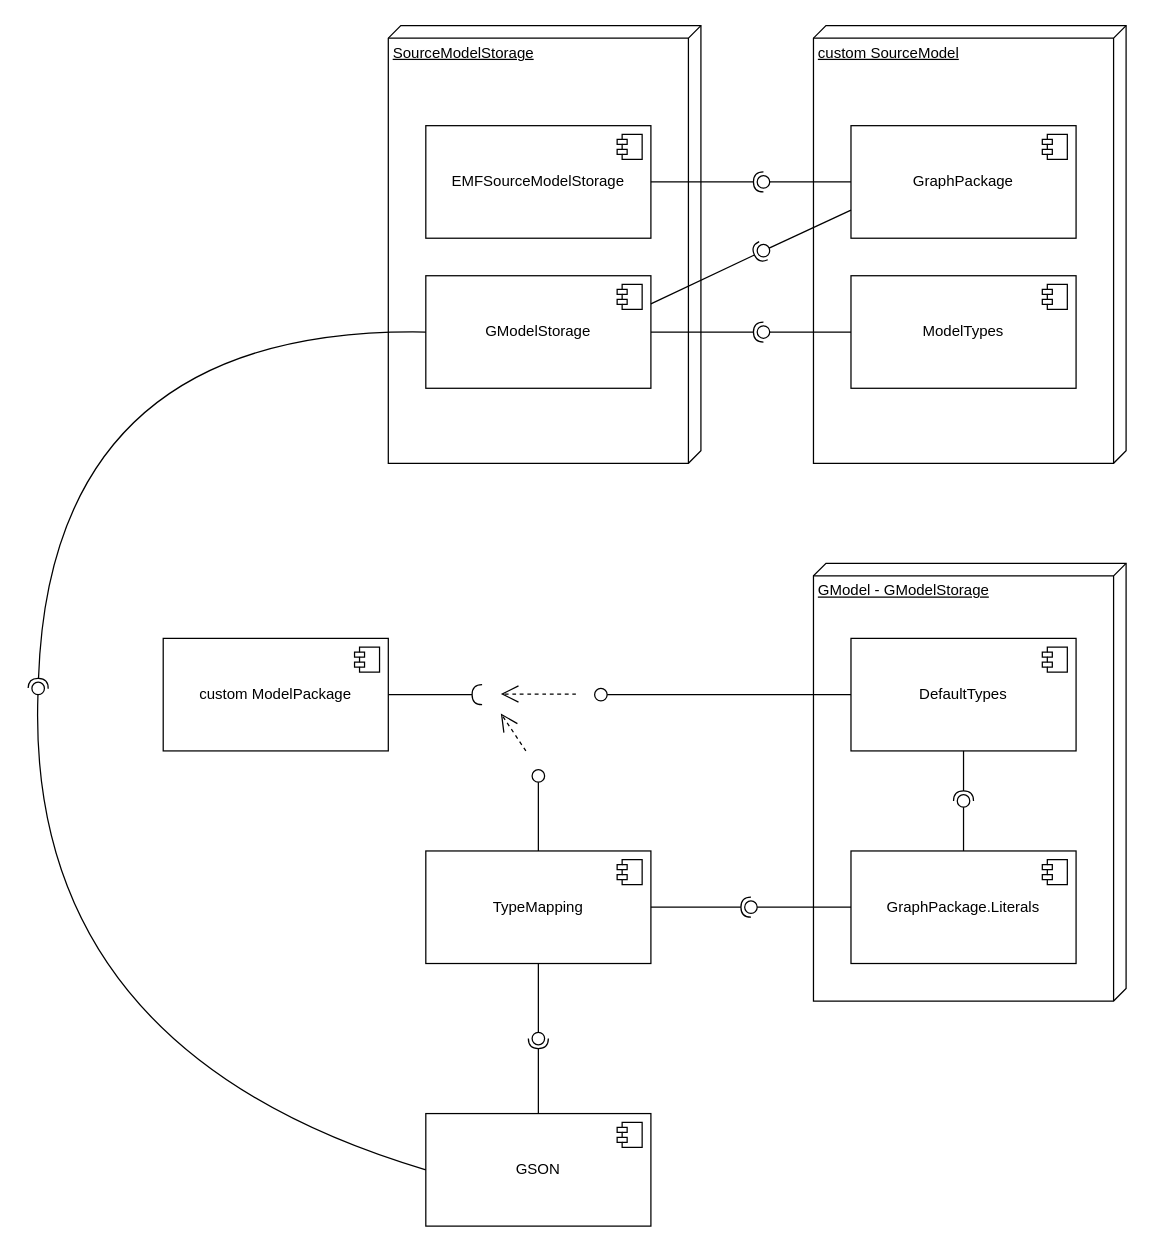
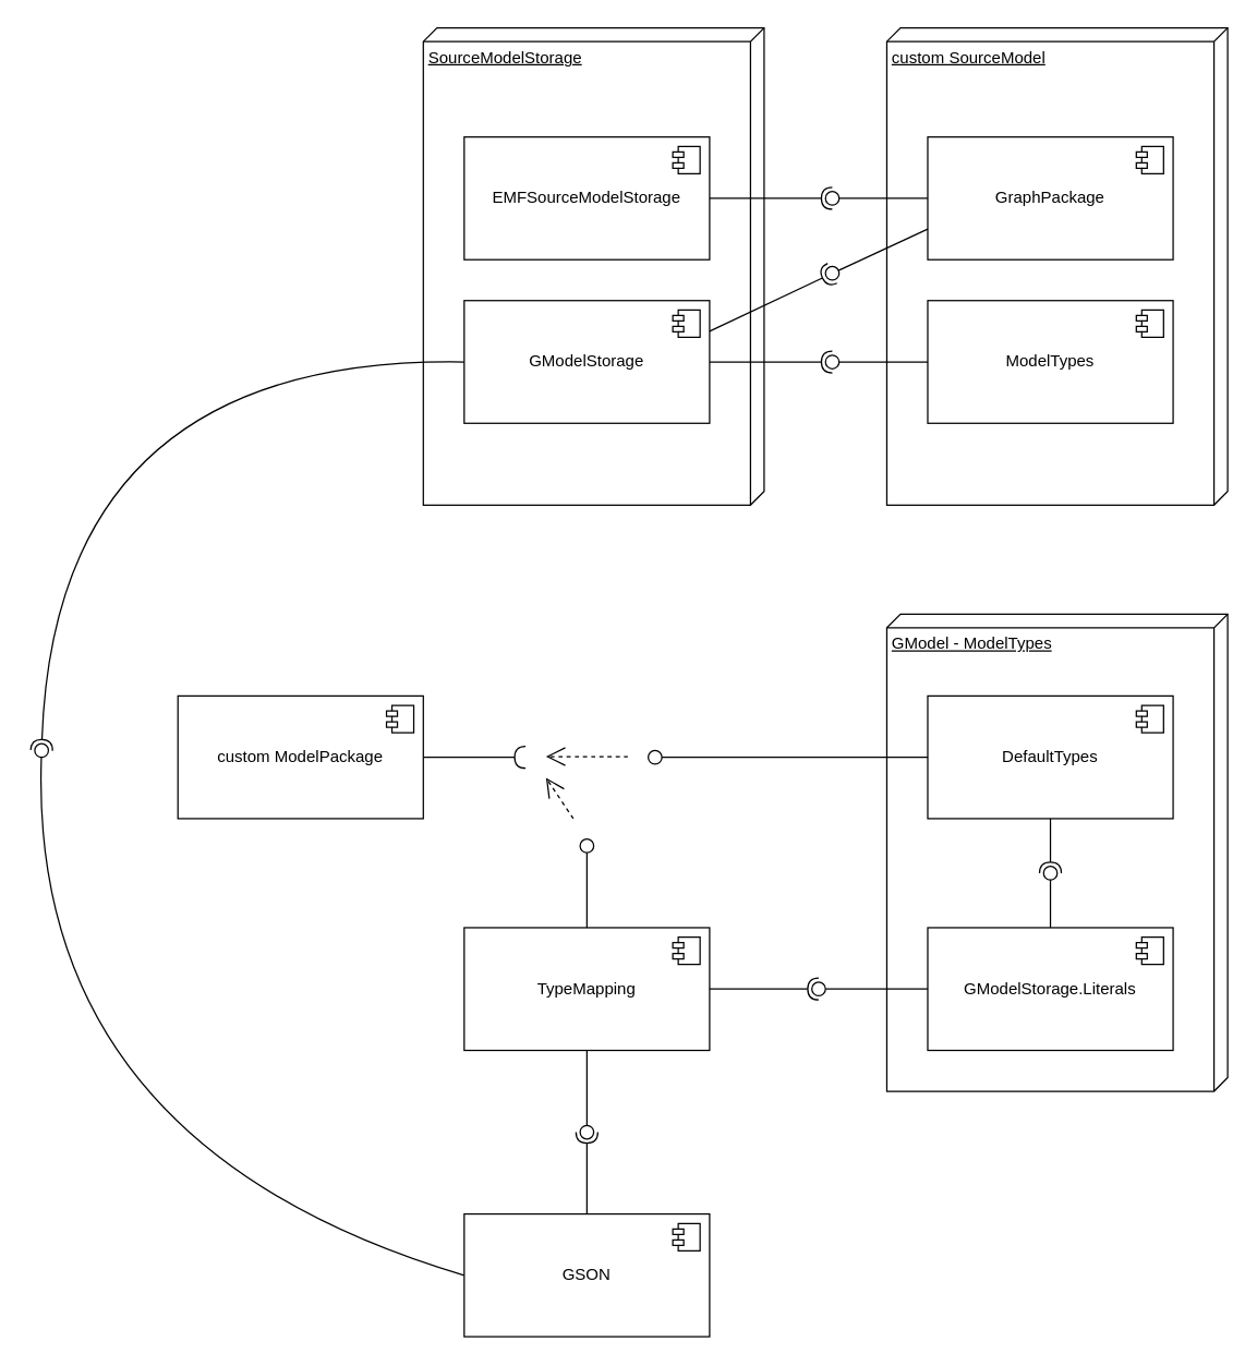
  <mxCell id="0" />
  <mxCell id="1" parent="0" />
  <mxCell id="2" value="" style="ellipse;whiteSpace=wrap;html=1;align=center;aspect=fixed;fillColor=none;strokeColor=none;resizable=0;perimeter=centerPerimeter;rotatable=0;allowArrows=0;points=[];outlineConnect=1;" vertex="1" parent="1"><mxGeometry x="675" y="645" width="10" height="10" as="geometry" /></mxCell>
- <mxCell id="3" value="&lt;div&gt;GModel - GModelStorage&lt;br&gt;&lt;/div&gt;" style="verticalAlign=top;align=left;spacingTop=8;spacingLeft=2;spacingRight=12;shape=cube;size=10;direction=south;fontStyle=4;html=1;whiteSpace=wrap;" vertex="1" parent="1"><mxGeometry x="650" y="450" width="250" height="350" as="geometry" /></mxCell>
+ <mxCell id="3" value="&lt;div&gt;GModel - ModelTypes&lt;br&gt;&lt;/div&gt;" style="verticalAlign=top;align=left;spacingTop=8;spacingLeft=2;spacingRight=12;shape=cube;size=10;direction=south;fontStyle=4;html=1;whiteSpace=wrap;" vertex="1" parent="1"><mxGeometry x="650" y="450" width="250" height="350" as="geometry" /></mxCell>
  <mxCell id="4" value="DefaultTypes" style="html=1;dropTarget=0;whiteSpace=wrap;" vertex="1" parent="1"><mxGeometry x="680" y="510" width="180" height="90" as="geometry" /></mxCell>
  <mxCell id="5" value="" style="shape=module;jettyWidth=8;jettyHeight=4;" vertex="1" parent="4"><mxGeometry x="1" width="20" height="20" relative="1" as="geometry"><mxPoint x="-27" y="7" as="offset" /></mxGeometry></mxCell>
  <mxCell id="6" value="&lt;div&gt;custom SourceModel&lt;/div&gt;" style="verticalAlign=top;align=left;spacingTop=8;spacingLeft=2;spacingRight=12;shape=cube;size=10;direction=south;fontStyle=4;html=1;whiteSpace=wrap;" vertex="1" parent="1"><mxGeometry x="650" y="20" width="250" height="350" as="geometry" /></mxCell>
- <mxCell id="7" value="GraphPackage.Literals" style="html=1;dropTarget=0;whiteSpace=wrap;" vertex="1" parent="1"><mxGeometry x="680" y="680" width="180" height="90" as="geometry" /></mxCell>
+ <mxCell id="7" value="GModelStorage.Literals" style="html=1;dropTarget=0;whiteSpace=wrap;" vertex="1" parent="1"><mxGeometry x="680" y="680" width="180" height="90" as="geometry" /></mxCell>
  <mxCell id="8" value="" style="shape=module;jettyWidth=8;jettyHeight=4;" vertex="1" parent="7"><mxGeometry x="1" width="20" height="20" relative="1" as="geometry"><mxPoint x="-27" y="7" as="offset" /></mxGeometry></mxCell>
  <mxCell id="9" value="&lt;div&gt;SourceModelStorage&lt;/div&gt;" style="verticalAlign=top;align=left;spacingTop=8;spacingLeft=2;spacingRight=12;shape=cube;size=10;direction=south;fontStyle=4;html=1;whiteSpace=wrap;" vertex="1" parent="1"><mxGeometry x="310" y="20" width="250" height="350" as="geometry" /></mxCell>
  <mxCell id="10" value="" style="rounded=0;orthogonalLoop=1;jettySize=auto;html=1;endArrow=halfCircle;endFill=0;endSize=6;strokeWidth=1;sketch=0;fontSize=12;curved=1;exitX=1;exitY=0.5;exitDx=0;exitDy=0;" edge="1" parent="1" source="14"><mxGeometry relative="1" as="geometry"><mxPoint x="580" y="590" as="sourcePoint" /><mxPoint x="610" y="265" as="targetPoint" /></mxGeometry></mxCell>
  <mxCell id="11" value="" style="rounded=0;orthogonalLoop=1;jettySize=auto;html=1;endArrow=oval;endFill=0;sketch=0;sourcePerimeterSpacing=0;targetPerimeterSpacing=0;endSize=10;fontSize=12;curved=1;exitX=0;exitY=0.5;exitDx=0;exitDy=0;" edge="1" parent="1" source="17"><mxGeometry relative="1" as="geometry"><mxPoint x="610" y="210" as="sourcePoint" /><mxPoint x="610" y="145" as="targetPoint" /></mxGeometry></mxCell>
  <mxCell id="12" value="&lt;div&gt;EMFSourceModelStorage&lt;/div&gt;" style="html=1;dropTarget=0;whiteSpace=wrap;" vertex="1" parent="1"><mxGeometry x="340" y="100" width="180" height="90" as="geometry" /></mxCell>
  <mxCell id="13" value="" style="shape=module;jettyWidth=8;jettyHeight=4;" vertex="1" parent="12"><mxGeometry x="1" width="20" height="20" relative="1" as="geometry"><mxPoint x="-27" y="7" as="offset" /></mxGeometry></mxCell>
  <mxCell id="14" value="&lt;div&gt;GModelStorage&lt;/div&gt;" style="html=1;dropTarget=0;whiteSpace=wrap;" vertex="1" parent="1"><mxGeometry x="340" y="220" width="180" height="90" as="geometry" /></mxCell>
  <mxCell id="15" value="" style="shape=module;jettyWidth=8;jettyHeight=4;" vertex="1" parent="14"><mxGeometry x="1" width="20" height="20" relative="1" as="geometry"><mxPoint x="-27" y="7" as="offset" /></mxGeometry></mxCell>
  <mxCell id="16" value="" style="rounded=0;orthogonalLoop=1;jettySize=auto;html=1;endArrow=halfCircle;endFill=0;endSize=6;strokeWidth=1;sketch=0;fontSize=12;curved=1;exitX=1;exitY=0.5;exitDx=0;exitDy=0;" edge="1" parent="1" source="12"><mxGeometry relative="1" as="geometry"><mxPoint x="620" y="480" as="sourcePoint" /><mxPoint x="610" y="145" as="targetPoint" /></mxGeometry></mxCell>
  <mxCell id="17" value="&lt;div&gt;GraphPackage&lt;/div&gt;" style="html=1;dropTarget=0;whiteSpace=wrap;" vertex="1" parent="1"><mxGeometry x="680" y="100" width="180" height="90" as="geometry" /></mxCell>
  <mxCell id="18" value="" style="shape=module;jettyWidth=8;jettyHeight=4;" vertex="1" parent="17"><mxGeometry x="1" width="20" height="20" relative="1" as="geometry"><mxPoint x="-27" y="7" as="offset" /></mxGeometry></mxCell>
  <mxCell id="19" value="&lt;div&gt;ModelTypes&lt;/div&gt;" style="html=1;dropTarget=0;whiteSpace=wrap;" vertex="1" parent="1"><mxGeometry x="680" y="220" width="180" height="90" as="geometry" /></mxCell>
  <mxCell id="20" value="" style="shape=module;jettyWidth=8;jettyHeight=4;" vertex="1" parent="19"><mxGeometry x="1" width="20" height="20" relative="1" as="geometry"><mxPoint x="-27" y="7" as="offset" /></mxGeometry></mxCell>
  <mxCell id="21" value="" style="rounded=0;orthogonalLoop=1;jettySize=auto;html=1;endArrow=oval;endFill=0;sketch=0;sourcePerimeterSpacing=0;targetPerimeterSpacing=0;endSize=10;fontSize=12;curved=1;exitX=0;exitY=0.5;exitDx=0;exitDy=0;" edge="1" parent="1" source="19"><mxGeometry relative="1" as="geometry"><mxPoint x="480" y="450" as="sourcePoint" /><mxPoint x="610" y="265" as="targetPoint" /></mxGeometry></mxCell>
  <mxCell id="22" value="" style="rounded=0;orthogonalLoop=1;jettySize=auto;html=1;endArrow=halfCircle;endFill=0;endSize=6;strokeWidth=1;sketch=0;fontSize=12;curved=1;exitX=1;exitY=0.25;exitDx=0;exitDy=0;" edge="1" parent="1" source="14"><mxGeometry relative="1" as="geometry"><mxPoint x="530" y="275" as="sourcePoint" /><mxPoint x="610" y="200" as="targetPoint" /></mxGeometry></mxCell>
  <mxCell id="23" value="" style="rounded=0;orthogonalLoop=1;jettySize=auto;html=1;endArrow=oval;endFill=0;sketch=0;sourcePerimeterSpacing=0;targetPerimeterSpacing=0;endSize=10;fontSize=12;curved=1;exitX=0;exitY=0.75;exitDx=0;exitDy=0;" edge="1" parent="1" source="17"><mxGeometry relative="1" as="geometry"><mxPoint x="690" y="155" as="sourcePoint" /><mxPoint x="610" y="200" as="targetPoint" /></mxGeometry></mxCell>
  <mxCell id="24" value="" style="rounded=0;orthogonalLoop=1;jettySize=auto;html=1;endArrow=halfCircle;endFill=0;endSize=6;strokeWidth=1;sketch=0;fontSize=12;curved=1;exitX=0.5;exitY=1;exitDx=0;exitDy=0;" edge="1" parent="1" source="4"><mxGeometry relative="1" as="geometry"><mxPoint x="790" y="515" as="sourcePoint" /><mxPoint x="770" y="640" as="targetPoint" /></mxGeometry></mxCell>
  <mxCell id="25" value="" style="rounded=0;orthogonalLoop=1;jettySize=auto;html=1;endArrow=oval;endFill=0;sketch=0;sourcePerimeterSpacing=0;targetPerimeterSpacing=0;endSize=10;fontSize=12;curved=1;" edge="1" parent="1" source="7"><mxGeometry relative="1" as="geometry"><mxPoint x="750" y="515" as="sourcePoint" /><mxPoint x="770" y="640" as="targetPoint" /></mxGeometry></mxCell>
  <mxCell id="26" value="" style="ellipse;whiteSpace=wrap;html=1;align=center;aspect=fixed;fillColor=none;strokeColor=none;resizable=0;perimeter=centerPerimeter;rotatable=0;allowArrows=0;points=[];outlineConnect=1;" vertex="1" parent="1"><mxGeometry x="765" y="510" width="10" height="10" as="geometry" /></mxCell>
  <mxCell id="27" value="&lt;div&gt;custom ModelPackage&lt;/div&gt;" style="html=1;dropTarget=0;whiteSpace=wrap;" vertex="1" parent="1"><mxGeometry x="130" y="510" width="180" height="90" as="geometry" /></mxCell>
  <mxCell id="28" value="" style="shape=module;jettyWidth=8;jettyHeight=4;" vertex="1" parent="27"><mxGeometry x="1" width="20" height="20" relative="1" as="geometry"><mxPoint x="-27" y="7" as="offset" /></mxGeometry></mxCell>
  <mxCell id="29" value="" style="rounded=0;orthogonalLoop=1;jettySize=auto;html=1;endArrow=halfCircle;endFill=0;endSize=6;strokeWidth=1;sketch=0;fontSize=12;curved=1;exitX=1;exitY=0.5;exitDx=0;exitDy=0;" edge="1" parent="1" source="27"><mxGeometry relative="1" as="geometry"><mxPoint x="575" y="535" as="sourcePoint" /><mxPoint x="385" y="555" as="targetPoint" /></mxGeometry></mxCell>
  <mxCell id="30" value="" style="rounded=0;orthogonalLoop=1;jettySize=auto;html=1;endArrow=oval;endFill=0;sketch=0;sourcePerimeterSpacing=0;targetPerimeterSpacing=0;endSize=10;fontSize=12;curved=1;exitX=0;exitY=0.5;exitDx=0;exitDy=0;" edge="1" parent="1" source="4"><mxGeometry relative="1" as="geometry"><mxPoint x="750" y="535" as="sourcePoint" /><mxPoint x="480" y="555" as="targetPoint" /></mxGeometry></mxCell>
  <mxCell id="31" value="" style="ellipse;whiteSpace=wrap;html=1;align=center;aspect=fixed;fillColor=none;strokeColor=none;resizable=0;perimeter=centerPerimeter;rotatable=0;allowArrows=0;points=[];outlineConnect=1;" vertex="1" parent="1"><mxGeometry x="765" y="530" width="10" height="10" as="geometry" /></mxCell>
  <mxCell id="32" value="GSON" style="html=1;dropTarget=0;whiteSpace=wrap;" vertex="1" parent="1"><mxGeometry x="340" y="890" width="180" height="90" as="geometry" /></mxCell>
  <mxCell id="33" value="" style="shape=module;jettyWidth=8;jettyHeight=4;" vertex="1" parent="32"><mxGeometry x="1" width="20" height="20" relative="1" as="geometry"><mxPoint x="-27" y="7" as="offset" /></mxGeometry></mxCell>
  <mxCell id="34" value="TypeMapping" style="html=1;dropTarget=0;whiteSpace=wrap;" vertex="1" parent="1"><mxGeometry x="340" y="680" width="180" height="90" as="geometry" /></mxCell>
  <mxCell id="35" value="" style="shape=module;jettyWidth=8;jettyHeight=4;" vertex="1" parent="34"><mxGeometry x="1" width="20" height="20" relative="1" as="geometry"><mxPoint x="-27" y="7" as="offset" /></mxGeometry></mxCell>
  <mxCell id="36" value="" style="rounded=0;orthogonalLoop=1;jettySize=auto;html=1;endArrow=halfCircle;endFill=0;endSize=6;strokeWidth=1;sketch=0;fontSize=12;curved=1;exitX=0.5;exitY=0;exitDx=0;exitDy=0;" edge="1" parent="1" source="32"><mxGeometry relative="1" as="geometry"><mxPoint x="480" y="825" as="sourcePoint" /><mxPoint x="430" y="830" as="targetPoint" /></mxGeometry></mxCell>
  <mxCell id="37" value="" style="rounded=0;orthogonalLoop=1;jettySize=auto;html=1;endArrow=oval;endFill=0;sketch=0;sourcePerimeterSpacing=0;targetPerimeterSpacing=0;endSize=10;fontSize=12;curved=1;exitX=0.5;exitY=1;exitDx=0;exitDy=0;" edge="1" parent="1" source="34"><mxGeometry relative="1" as="geometry"><mxPoint x="440" y="825" as="sourcePoint" /><mxPoint x="430" y="830" as="targetPoint" /></mxGeometry></mxCell>
  <mxCell id="38" value="" style="ellipse;whiteSpace=wrap;html=1;align=center;aspect=fixed;fillColor=none;strokeColor=none;resizable=0;perimeter=centerPerimeter;rotatable=0;allowArrows=0;points=[];outlineConnect=1;" vertex="1" parent="1"><mxGeometry x="200" y="540" width="10" height="10" as="geometry" /></mxCell>
  <mxCell id="39" value="" style="rounded=0;orthogonalLoop=1;jettySize=auto;html=1;endArrow=halfCircle;endFill=0;endSize=6;strokeWidth=1;sketch=0;fontSize=12;curved=1;exitX=1;exitY=0.5;exitDx=0;exitDy=0;" edge="1" parent="1" source="34"><mxGeometry relative="1" as="geometry"><mxPoint x="435" y="545" as="sourcePoint" /><mxPoint x="600" y="725" as="targetPoint" /></mxGeometry></mxCell>
  <mxCell id="40" value="" style="rounded=0;orthogonalLoop=1;jettySize=auto;html=1;endArrow=oval;endFill=0;sketch=0;sourcePerimeterSpacing=0;targetPerimeterSpacing=0;endSize=10;fontSize=12;curved=1;exitX=0;exitY=0.5;exitDx=0;exitDy=0;" edge="1" parent="1" source="7"><mxGeometry relative="1" as="geometry"><mxPoint x="400" y="545" as="sourcePoint" /><mxPoint x="600" y="725" as="targetPoint" /></mxGeometry></mxCell>
  <mxCell id="41" value="" style="ellipse;whiteSpace=wrap;html=1;align=center;aspect=fixed;fillColor=none;strokeColor=none;resizable=0;perimeter=centerPerimeter;rotatable=0;allowArrows=0;points=[];outlineConnect=1;" vertex="1" parent="1"><mxGeometry x="200" y="540" width="10" height="10" as="geometry" /></mxCell>
  <mxCell id="42" value="" style="rounded=0;orthogonalLoop=1;jettySize=auto;html=1;endArrow=oval;endFill=0;sketch=0;sourcePerimeterSpacing=0;targetPerimeterSpacing=0;endSize=10;fontSize=12;curved=1;exitX=0.5;exitY=0;exitDx=0;exitDy=0;" edge="1" parent="1" source="34"><mxGeometry relative="1" as="geometry"><mxPoint x="690" y="565" as="sourcePoint" /><mxPoint x="430" y="620" as="targetPoint" /></mxGeometry></mxCell>
  <mxCell id="43" value="" style="endArrow=open;endSize=12;dashed=1;html=1;rounded=0;fontSize=12;curved=1;" edge="1" parent="1"><mxGeometry width="160" relative="1" as="geometry"><mxPoint x="460" y="554.5" as="sourcePoint" /><mxPoint x="400" y="554.5" as="targetPoint" /></mxGeometry></mxCell>
  <mxCell id="44" value="" style="endArrow=open;endSize=12;dashed=1;html=1;rounded=0;fontSize=12;curved=1;" edge="1" parent="1"><mxGeometry width="160" relative="1" as="geometry"><mxPoint x="420" y="600" as="sourcePoint" /><mxPoint x="400" y="570" as="targetPoint" /></mxGeometry></mxCell>
  <mxCell id="45" value="" style="rounded=0;orthogonalLoop=1;jettySize=auto;html=1;endArrow=halfCircle;endFill=0;endSize=6;strokeWidth=1;sketch=0;fontSize=12;curved=1;exitX=0;exitY=0.5;exitDx=0;exitDy=0;" edge="1" parent="1" source="14"><mxGeometry relative="1" as="geometry"><mxPoint x="440" y="595" as="sourcePoint" /><mxPoint x="30" y="550" as="targetPoint" /><Array as="points"><mxPoint x="40" y="260" /></Array></mxGeometry></mxCell>
  <mxCell id="46" value="" style="rounded=0;orthogonalLoop=1;jettySize=auto;html=1;endArrow=oval;endFill=0;sketch=0;sourcePerimeterSpacing=0;targetPerimeterSpacing=0;endSize=10;fontSize=12;curved=1;exitX=0;exitY=0.5;exitDx=0;exitDy=0;" edge="1" parent="1" source="32"><mxGeometry relative="1" as="geometry"><mxPoint x="400" y="595" as="sourcePoint" /><mxPoint x="30" y="550" as="targetPoint" /><Array as="points"><mxPoint x="20" y="840" /></Array></mxGeometry></mxCell>
  <mxCell id="47" value="" style="ellipse;whiteSpace=wrap;html=1;align=center;aspect=fixed;fillColor=none;strokeColor=none;resizable=0;perimeter=centerPerimeter;rotatable=0;allowArrows=0;points=[];outlineConnect=1;" vertex="1" parent="1"><mxGeometry x="415" y="590" width="10" height="10" as="geometry" /></mxCell>
